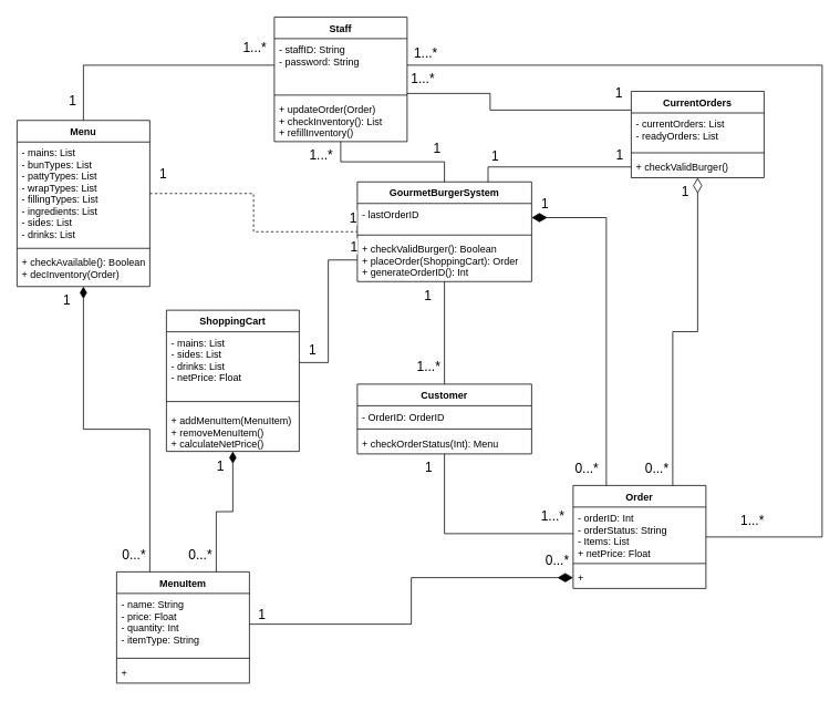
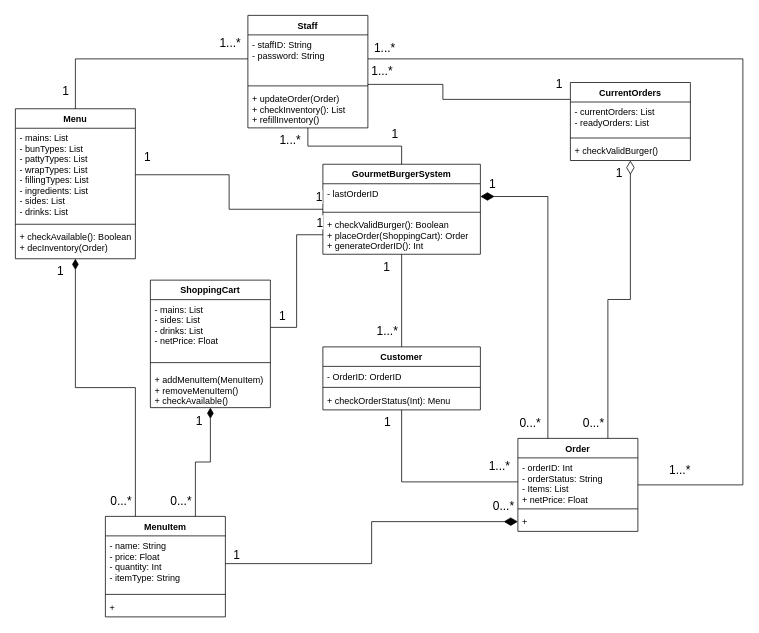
  <mxCell id="0" />
  <mxCell id="1" parent="0" />
  <mxCell id="2" value="Order" style="swimlane;fontStyle=1;align=center;verticalAlign=top;childLayout=stackLayout;horizontal=1;startSize=26;horizontalStack=0;resizeParent=1;resizeParentMax=0;resizeLast=0;collapsible=1;marginBottom=0;" vertex="1" parent="1"><mxGeometry x="690" y="584" width="160" height="124" as="geometry"><mxRectangle x="810" y="415" width="60" height="26" as="alternateBounds" /></mxGeometry></mxCell>
  <mxCell id="3" value="- orderID: Int&#10;- orderStatus: String&#10;- Items: List &#10;+ netPrice: Float&#10;" style="text;strokeColor=none;fillColor=none;align=left;verticalAlign=top;spacingLeft=4;spacingRight=4;overflow=hidden;rotatable=0;points=[[0,0.5],[1,0.5]];portConstraint=eastwest;" vertex="1" parent="2"><mxGeometry y="26" width="160" height="64" as="geometry" /></mxCell>
  <mxCell id="4" value="" style="line;strokeWidth=1;fillColor=none;align=left;verticalAlign=middle;spacingTop=-1;spacingLeft=3;spacingRight=3;rotatable=0;labelPosition=right;points=[];portConstraint=eastwest;" vertex="1" parent="2"><mxGeometry y="90" width="160" height="8" as="geometry" /></mxCell>
  <mxCell id="5" value="+" style="text;strokeColor=none;fillColor=none;align=left;verticalAlign=top;spacingLeft=4;spacingRight=4;overflow=hidden;rotatable=0;points=[[0,0.5],[1,0.5]];portConstraint=eastwest;" vertex="1" parent="2"><mxGeometry y="98" width="160" height="26" as="geometry" /></mxCell>
  <mxCell id="6" value="ShoppingCart" style="swimlane;fontStyle=1;align=center;verticalAlign=top;childLayout=stackLayout;horizontal=1;startSize=26;horizontalStack=0;resizeParent=1;resizeParentMax=0;resizeLast=0;collapsible=1;marginBottom=0;" vertex="1" parent="1"><mxGeometry x="200" y="373" width="160" height="170" as="geometry"><mxRectangle x="230" y="140" width="110" height="26" as="alternateBounds" /></mxGeometry></mxCell>
  <mxCell id="7" value="- mains: List&#10;- sides: List&#10;- drinks: List&#10;- netPrice: Float&#10;" style="text;strokeColor=none;fillColor=none;align=left;verticalAlign=top;spacingLeft=4;spacingRight=4;overflow=hidden;rotatable=0;points=[[0,0.5],[1,0.5]];portConstraint=eastwest;" vertex="1" parent="6"><mxGeometry y="26" width="160" height="74" as="geometry" /></mxCell>
  <mxCell id="8" value="" style="line;strokeWidth=1;fillColor=none;align=left;verticalAlign=middle;spacingTop=-1;spacingLeft=3;spacingRight=3;rotatable=0;labelPosition=right;points=[];portConstraint=eastwest;" vertex="1" parent="6"><mxGeometry y="100" width="160" height="20" as="geometry" /></mxCell>
- <mxCell id="9" value="+ addMenuItem(MenuItem)&#10;+ removeMenuItem()&#10;+ calculateNetPrice()&#10;" style="text;strokeColor=none;fillColor=none;align=left;verticalAlign=top;spacingLeft=4;spacingRight=4;overflow=hidden;rotatable=0;points=[[0,0.5],[1,0.5]];portConstraint=eastwest;" vertex="1" parent="6"><mxGeometry y="120" width="160" height="50" as="geometry" /></mxCell>
+ <mxCell id="9" value="+ addMenuItem(MenuItem)&#10;+ removeMenuItem()&#10;+ checkAvailable()&#10;" style="text;strokeColor=none;fillColor=none;align=left;verticalAlign=top;spacingLeft=4;spacingRight=4;overflow=hidden;rotatable=0;points=[[0,0.5],[1,0.5]];portConstraint=eastwest;" vertex="1" parent="6"><mxGeometry y="120" width="160" height="50" as="geometry" /></mxCell>
  <mxCell id="10" value="GourmetBurgerSystem" style="swimlane;fontStyle=1;align=center;verticalAlign=top;childLayout=stackLayout;horizontal=1;startSize=26;horizontalStack=0;resizeParent=1;resizeParentMax=0;resizeLast=0;collapsible=1;marginBottom=0;" vertex="1" parent="1"><mxGeometry x="430" y="218.5" width="210" height="120" as="geometry"><mxRectangle x="720" y="63" width="160" height="26" as="alternateBounds" /></mxGeometry></mxCell>
  <mxCell id="11" value="- lastOrderID" style="text;strokeColor=none;fillColor=none;align=left;verticalAlign=top;spacingLeft=4;spacingRight=4;overflow=hidden;rotatable=0;points=[[0,0.5],[1,0.5]];portConstraint=eastwest;" vertex="1" parent="10"><mxGeometry y="26" width="210" height="34" as="geometry" /></mxCell>
  <mxCell id="12" value="" style="line;strokeWidth=1;fillColor=none;align=left;verticalAlign=middle;spacingTop=-1;spacingLeft=3;spacingRight=3;rotatable=0;labelPosition=right;points=[];portConstraint=eastwest;" vertex="1" parent="10"><mxGeometry y="60" width="210" height="8" as="geometry" /></mxCell>
  <mxCell id="13" value="+ checkValidBurger(): Boolean&#10;+ placeOrder(ShoppingCart): Order&#10;+ generateOrderID(): Int&#10;&#10;" style="text;strokeColor=none;fillColor=none;align=left;verticalAlign=top;spacingLeft=4;spacingRight=4;overflow=hidden;rotatable=0;points=[[0,0.5],[1,0.5]];portConstraint=eastwest;" vertex="1" parent="10"><mxGeometry y="68" width="210" height="52" as="geometry" /></mxCell>
  <mxCell id="14" value="CurrentOrders" style="swimlane;fontStyle=1;align=center;verticalAlign=top;childLayout=stackLayout;horizontal=1;startSize=26;horizontalStack=0;resizeParent=1;resizeParentMax=0;resizeLast=0;collapsible=1;marginBottom=0;" vertex="1" parent="1"><mxGeometry x="760" y="109.5" width="160" height="104" as="geometry"><mxRectangle x="950" y="5" width="110" height="26" as="alternateBounds" /></mxGeometry></mxCell>
  <mxCell id="15" value="- currentOrders: List&#10;- readyOrders: List&#10;" style="text;strokeColor=none;fillColor=none;align=left;verticalAlign=top;spacingLeft=4;spacingRight=4;overflow=hidden;rotatable=0;points=[[0,0.5],[1,0.5]];portConstraint=eastwest;" vertex="1" parent="14"><mxGeometry y="26" width="160" height="44" as="geometry" /></mxCell>
  <mxCell id="16" value="" style="line;strokeWidth=1;fillColor=none;align=left;verticalAlign=middle;spacingTop=-1;spacingLeft=3;spacingRight=3;rotatable=0;labelPosition=right;points=[];portConstraint=eastwest;" vertex="1" parent="14"><mxGeometry y="70" width="160" height="8" as="geometry" /></mxCell>
  <mxCell id="17" value="+ checkValidBurger()" style="text;strokeColor=none;fillColor=none;align=left;verticalAlign=top;spacingLeft=4;spacingRight=4;overflow=hidden;rotatable=0;points=[[0,0.5],[1,0.5]];portConstraint=eastwest;" vertex="1" parent="14"><mxGeometry y="78" width="160" height="26" as="geometry" /></mxCell>
  <mxCell id="18" value="Staff" style="swimlane;fontStyle=1;align=center;verticalAlign=top;childLayout=stackLayout;horizontal=1;startSize=26;horizontalStack=0;resizeParent=1;resizeParentMax=0;resizeLast=0;collapsible=1;marginBottom=0;" vertex="1" parent="1"><mxGeometry x="330" y="20" width="160" height="150" as="geometry"><mxRectangle x="840" y="122" width="60" height="26" as="alternateBounds" /></mxGeometry></mxCell>
  <mxCell id="19" value="- staffID: String&#10;- password: String&#10;" style="text;strokeColor=none;fillColor=none;align=left;verticalAlign=top;spacingLeft=4;spacingRight=4;overflow=hidden;rotatable=0;points=[[0,0.5],[1,0.5]];portConstraint=eastwest;" vertex="1" parent="18"><mxGeometry y="26" width="160" height="64" as="geometry" /></mxCell>
  <mxCell id="20" value="" style="line;strokeWidth=1;fillColor=none;align=left;verticalAlign=middle;spacingTop=-1;spacingLeft=3;spacingRight=3;rotatable=0;labelPosition=right;points=[];portConstraint=eastwest;" vertex="1" parent="18"><mxGeometry y="90" width="160" height="8" as="geometry" /></mxCell>
  <mxCell id="21" value="+ updateOrder(Order)&#10;+ checkInventory(): List&#10;+ refillInventory()" style="text;strokeColor=none;fillColor=none;align=left;verticalAlign=top;spacingLeft=4;spacingRight=4;overflow=hidden;rotatable=0;points=[[0,0.5],[1,0.5]];portConstraint=eastwest;" vertex="1" parent="18"><mxGeometry y="98" width="160" height="52" as="geometry" /></mxCell>
  <mxCell id="22" value="Customer" style="swimlane;fontStyle=1;align=center;verticalAlign=top;childLayout=stackLayout;horizontal=1;startSize=26;horizontalStack=0;resizeParent=1;resizeParentMax=0;resizeLast=0;collapsible=1;marginBottom=0;" vertex="1" parent="1"><mxGeometry x="430" y="462" width="210" height="84" as="geometry"><mxRectangle x="470" y="367" width="80" height="26" as="alternateBounds" /></mxGeometry></mxCell>
  <mxCell id="23" value="- OrderID: OrderID" style="text;strokeColor=none;fillColor=none;align=left;verticalAlign=top;spacingLeft=4;spacingRight=4;overflow=hidden;rotatable=0;points=[[0,0.5],[1,0.5]];portConstraint=eastwest;" vertex="1" parent="22"><mxGeometry y="26" width="210" height="24" as="geometry" /></mxCell>
  <mxCell id="24" value="" style="line;strokeWidth=1;fillColor=none;align=left;verticalAlign=middle;spacingTop=-1;spacingLeft=3;spacingRight=3;rotatable=0;labelPosition=right;points=[];portConstraint=eastwest;" vertex="1" parent="22"><mxGeometry y="50" width="210" height="8" as="geometry" /></mxCell>
  <mxCell id="25" value="+ checkOrderStatus(Int): Menu" style="text;strokeColor=none;fillColor=none;align=left;verticalAlign=top;spacingLeft=4;spacingRight=4;overflow=hidden;rotatable=0;points=[[0,0.5],[1,0.5]];portConstraint=eastwest;" vertex="1" parent="22"><mxGeometry y="58" width="210" height="26" as="geometry" /></mxCell>
  <mxCell id="26" value="MenuItem" style="swimlane;fontStyle=1;align=center;verticalAlign=top;childLayout=stackLayout;horizontal=1;startSize=26;horizontalStack=0;resizeParent=1;resizeParentMax=0;resizeLast=0;collapsible=1;marginBottom=0;" vertex="1" parent="1"><mxGeometry x="140" y="688" width="160" height="134" as="geometry"><mxRectangle x="118" y="302" width="90" height="26" as="alternateBounds" /></mxGeometry></mxCell>
  <mxCell id="27" value="- name: String&#10;- price: Float&#10;- quantity: Int&#10;- itemType: String&#10;" style="text;strokeColor=none;fillColor=none;align=left;verticalAlign=top;spacingLeft=4;spacingRight=4;overflow=hidden;rotatable=0;points=[[0,0.5],[1,0.5]];portConstraint=eastwest;" vertex="1" parent="26"><mxGeometry y="26" width="160" height="74" as="geometry" /></mxCell>
  <mxCell id="28" value="" style="line;strokeWidth=1;fillColor=none;align=left;verticalAlign=middle;spacingTop=-1;spacingLeft=3;spacingRight=3;rotatable=0;labelPosition=right;points=[];portConstraint=eastwest;" vertex="1" parent="26"><mxGeometry y="100" width="160" height="8" as="geometry" /></mxCell>
  <mxCell id="29" value="+" style="text;strokeColor=none;fillColor=none;align=left;verticalAlign=top;spacingLeft=4;spacingRight=4;overflow=hidden;rotatable=0;points=[[0,0.5],[1,0.5]];portConstraint=eastwest;" vertex="1" parent="26"><mxGeometry y="108" width="160" height="26" as="geometry" /></mxCell>
  <mxCell id="30" value="" style="endArrow=none;html=1;endSize=12;startArrow=none;startSize=14;startFill=0;edgeStyle=orthogonalEdgeStyle;strokeWidth=1;rounded=0;endFill=0;" edge="1" parent="1" source="22" target="10"><mxGeometry relative="1" as="geometry"><mxPoint x="340" y="478.5" as="sourcePoint" /><mxPoint x="500" y="478.5" as="targetPoint" /></mxGeometry></mxCell>
  <mxCell id="31" value="1...*" style="resizable=0;html=1;align=left;verticalAlign=top;labelBackgroundColor=#ffffff;fontSize=16;" connectable="0" vertex="1" parent="30"><mxGeometry x="-1" relative="1" as="geometry"><mxPoint x="-35" y="-37" as="offset" /></mxGeometry></mxCell>
  <mxCell id="32" value="1" style="resizable=0;html=1;align=right;verticalAlign=top;labelBackgroundColor=#ffffff;fontSize=16;" connectable="0" vertex="1" parent="30"><mxGeometry x="1" relative="1" as="geometry"><mxPoint x="-15" y="0.5" as="offset" /></mxGeometry></mxCell>
  <mxCell id="33" value="" style="endArrow=none;html=1;endSize=12;startArrow=none;startSize=14;startFill=0;edgeStyle=orthogonalEdgeStyle;strokeWidth=1;rounded=0;endFill=0;" edge="1" parent="1" source="22" target="3"><mxGeometry relative="1" as="geometry"><mxPoint x="425" y="529" as="sourcePoint" /><mxPoint x="545" y="388.5" as="targetPoint" /></mxGeometry></mxCell>
  <mxCell id="34" value="1" style="resizable=0;html=1;align=left;verticalAlign=top;labelBackgroundColor=#ffffff;fontSize=16;" connectable="0" vertex="1" parent="33"><mxGeometry x="-1" relative="1" as="geometry"><mxPoint x="-25.5" as="offset" /></mxGeometry></mxCell>
  <mxCell id="35" value="1...*" style="resizable=0;html=1;align=right;verticalAlign=top;labelBackgroundColor=#ffffff;fontSize=16;" connectable="0" vertex="1" parent="33"><mxGeometry x="1" relative="1" as="geometry"><mxPoint x="-10" y="-38" as="offset" /></mxGeometry></mxCell>
- <mxCell id="36" value="" style="endArrow=none;html=1;endSize=12;startArrow=none;startSize=14;startFill=0;edgeStyle=orthogonalEdgeStyle;strokeWidth=1;rounded=0;endFill=0;exitX=1;exitY=0.5;exitDx=0;exitDy=0;dashed=1;" edge="1" parent="1" source="40" target="10"><mxGeometry relative="1" as="geometry"><mxPoint x="220" y="232" as="sourcePoint" /><mxPoint x="330" y="338.5" as="targetPoint" /></mxGeometry></mxCell>
+ <mxCell id="36" value="" style="endArrow=none;html=1;endSize=12;startArrow=none;startSize=14;startFill=0;edgeStyle=orthogonalEdgeStyle;strokeWidth=1;rounded=0;endFill=0;exitX=1;exitY=0.5;exitDx=0;exitDy=0;" edge="1" parent="1" source="40" target="10"><mxGeometry relative="1" as="geometry"><mxPoint x="220" y="232" as="sourcePoint" /><mxPoint x="330" y="338.5" as="targetPoint" /></mxGeometry></mxCell>
  <mxCell id="37" value="1" style="resizable=0;html=1;align=left;verticalAlign=top;labelBackgroundColor=#ffffff;fontSize=16;" connectable="0" vertex="1" parent="36"><mxGeometry x="-1" relative="1" as="geometry"><mxPoint x="10" y="-40" as="offset" /></mxGeometry></mxCell>
  <mxCell id="38" value="1" style="resizable=0;html=1;align=right;verticalAlign=top;labelBackgroundColor=#ffffff;fontSize=16;" connectable="0" vertex="1" parent="36"><mxGeometry x="1" relative="1" as="geometry"><mxPoint y="-32.5" as="offset" /></mxGeometry></mxCell>
  <mxCell id="39" value="Menu" style="swimlane;fontStyle=1;align=center;verticalAlign=top;childLayout=stackLayout;horizontal=1;startSize=26;horizontalStack=0;resizeParent=1;resizeParentMax=0;resizeLast=0;collapsible=1;marginBottom=0;" vertex="1" parent="1"><mxGeometry x="20" y="144.5" width="160" height="200" as="geometry"><mxRectangle x="118" y="302" width="90" height="26" as="alternateBounds" /></mxGeometry></mxCell>
  <mxCell id="40" value="- mains: List&#10;- bunTypes: List&#10;- pattyTypes: List&#10;- wrapTypes: List&#10;- fillingTypes: List&#10;- ingredients: List&#10;- sides: List&#10;- drinks: List&#10;&#10;" style="text;strokeColor=none;fillColor=none;align=left;verticalAlign=top;spacingLeft=4;spacingRight=4;overflow=hidden;rotatable=0;points=[[0,0.5],[1,0.5]];portConstraint=eastwest;" vertex="1" parent="39"><mxGeometry y="26" width="160" height="124" as="geometry" /></mxCell>
  <mxCell id="41" value="" style="line;strokeWidth=1;fillColor=none;align=left;verticalAlign=middle;spacingTop=-1;spacingLeft=3;spacingRight=3;rotatable=0;labelPosition=right;points=[];portConstraint=eastwest;" vertex="1" parent="39"><mxGeometry y="150" width="160" height="8" as="geometry" /></mxCell>
  <mxCell id="42" value="+ checkAvailable(): Boolean&#10;+ decInventory(Order)&#10;" style="text;strokeColor=none;fillColor=none;align=left;verticalAlign=top;spacingLeft=4;spacingRight=4;overflow=hidden;rotatable=0;points=[[0,0.5],[1,0.5]];portConstraint=eastwest;" vertex="1" parent="39"><mxGeometry y="158" width="160" height="42" as="geometry" /></mxCell>
  <mxCell id="43" value="" style="endArrow=none;html=1;endSize=12;startArrow=none;startSize=14;startFill=0;edgeStyle=orthogonalEdgeStyle;strokeWidth=1;rounded=0;endFill=0;" edge="1" parent="1" source="7" target="13"><mxGeometry relative="1" as="geometry"><mxPoint x="179.647" y="260.529" as="sourcePoint" /><mxPoint x="260" y="175.824" as="targetPoint" /></mxGeometry></mxCell>
  <mxCell id="44" value="1" style="resizable=0;html=1;align=left;verticalAlign=top;labelBackgroundColor=#ffffff;fontSize=16;" connectable="0" vertex="1" parent="43"><mxGeometry x="-1" relative="1" as="geometry"><mxPoint x="10" y="-32" as="offset" /></mxGeometry></mxCell>
  <mxCell id="45" value="1" style="resizable=0;html=1;align=right;verticalAlign=top;labelBackgroundColor=#ffffff;fontSize=16;" connectable="0" vertex="1" parent="43"><mxGeometry x="1" relative="1" as="geometry"><mxPoint y="-32.5" as="offset" /></mxGeometry></mxCell>
  <mxCell id="46" value="" style="endArrow=none;html=1;endSize=12;startArrow=none;startSize=14;startFill=0;edgeStyle=orthogonalEdgeStyle;strokeWidth=1;rounded=0;endFill=0;exitX=0.5;exitY=0;exitDx=0;exitDy=0;" edge="1" parent="1" source="39" target="19"><mxGeometry relative="1" as="geometry"><mxPoint x="170.029" y="309" as="sourcePoint" /><mxPoint x="324.5" y="404.529" as="targetPoint" /></mxGeometry></mxCell>
  <mxCell id="47" value="1" style="resizable=0;html=1;align=left;verticalAlign=top;labelBackgroundColor=#ffffff;fontSize=16;" connectable="0" vertex="1" parent="46"><mxGeometry x="-1" relative="1" as="geometry"><mxPoint x="-19.5" y="-39.5" as="offset" /></mxGeometry></mxCell>
  <mxCell id="48" value="1...*" style="resizable=0;html=1;align=right;verticalAlign=top;labelBackgroundColor=#ffffff;fontSize=16;" connectable="0" vertex="1" parent="46"><mxGeometry x="1" relative="1" as="geometry"><mxPoint x="-10" y="-38" as="offset" /></mxGeometry></mxCell>
  <mxCell id="49" value="" style="endArrow=diamondThin;html=1;endSize=12;startArrow=none;startSize=16;startFill=0;edgeStyle=orthogonalEdgeStyle;strokeWidth=1;rounded=0;endFill=1;exitX=0.75;exitY=0;exitDx=0;exitDy=0;" edge="1" parent="1" source="26" target="6"><mxGeometry relative="1" as="geometry"><mxPoint x="40" y="488" as="sourcePoint" /><mxPoint x="40" y="404.5" as="targetPoint" /></mxGeometry></mxCell>
  <mxCell id="50" value="0...*" style="resizable=0;html=1;align=left;verticalAlign=top;labelBackgroundColor=#ffffff;fontSize=16;" connectable="0" vertex="1" parent="49"><mxGeometry x="-1" relative="1" as="geometry"><mxPoint x="-35" y="-37" as="offset" /></mxGeometry></mxCell>
  <mxCell id="51" value="1" style="resizable=0;html=1;align=right;verticalAlign=top;labelBackgroundColor=#ffffff;fontSize=16;" connectable="0" vertex="1" parent="49"><mxGeometry x="1" relative="1" as="geometry"><mxPoint x="-10" y="0.5" as="offset" /></mxGeometry></mxCell>
  <mxCell id="52" value="" style="endArrow=diamondThin;html=1;endSize=12;startArrow=none;startSize=16;startFill=0;edgeStyle=orthogonalEdgeStyle;strokeWidth=1;rounded=0;endFill=1;exitX=0.25;exitY=0;exitDx=0;exitDy=0;" edge="1" parent="1" source="26" target="39"><mxGeometry relative="1" as="geometry"><mxPoint x="-30" y="652" as="sourcePoint" /><mxPoint x="90" y="236.235" as="targetPoint" /></mxGeometry></mxCell>
  <mxCell id="53" value="0...*" style="resizable=0;html=1;align=left;verticalAlign=top;labelBackgroundColor=#ffffff;fontSize=16;" connectable="0" vertex="1" parent="52"><mxGeometry x="-1" relative="1" as="geometry"><mxPoint x="-35" y="-37" as="offset" /></mxGeometry></mxCell>
  <mxCell id="54" value="1" style="resizable=0;html=1;align=right;verticalAlign=top;labelBackgroundColor=#ffffff;fontSize=16;" connectable="0" vertex="1" parent="52"><mxGeometry x="1" relative="1" as="geometry"><mxPoint x="-15" y="0.5" as="offset" /></mxGeometry></mxCell>
  <mxCell id="55" value="" style="endArrow=none;html=1;endSize=12;startArrow=diamondThin;startSize=16;startFill=1;edgeStyle=orthogonalEdgeStyle;strokeWidth=1;rounded=0;endFill=0;exitX=0;exitY=0.5;exitDx=0;exitDy=0;entryX=1;entryY=0.5;entryDx=0;entryDy=0;" edge="1" parent="1" source="5" target="27"><mxGeometry relative="1" as="geometry"><mxPoint x="270.235" y="698.588" as="sourcePoint" /><mxPoint x="319.647" y="572" as="targetPoint" /></mxGeometry></mxCell>
  <mxCell id="56" value="0...*" style="resizable=0;html=1;align=left;verticalAlign=top;labelBackgroundColor=#ffffff;fontSize=16;" connectable="0" vertex="1" parent="55"><mxGeometry x="-1" relative="1" as="geometry"><mxPoint x="-35" y="-37" as="offset" /></mxGeometry></mxCell>
  <mxCell id="57" value="1" style="resizable=0;html=1;align=right;verticalAlign=top;labelBackgroundColor=#ffffff;fontSize=16;" connectable="0" vertex="1" parent="55"><mxGeometry x="1" relative="1" as="geometry"><mxPoint x="20" y="-28" as="offset" /></mxGeometry></mxCell>
  <mxCell id="58" value="" style="endArrow=none;html=1;endSize=12;startArrow=diamondThin;startSize=16;startFill=1;edgeStyle=orthogonalEdgeStyle;strokeWidth=1;rounded=0;endFill=0;exitX=1;exitY=0.5;exitDx=0;exitDy=0;entryX=0.25;entryY=0;entryDx=0;entryDy=0;" edge="1" parent="1" source="11" target="2"><mxGeometry relative="1" as="geometry"><mxPoint x="270.235" y="698.588" as="sourcePoint" /><mxPoint x="319.647" y="572" as="targetPoint" /></mxGeometry></mxCell>
  <mxCell id="59" value="1" style="resizable=0;html=1;align=left;verticalAlign=top;labelBackgroundColor=#ffffff;fontSize=16;" connectable="0" vertex="1" parent="58"><mxGeometry x="-1" relative="1" as="geometry"><mxPoint x="10" y="-32.5" as="offset" /></mxGeometry></mxCell>
  <mxCell id="60" value="0...*" style="resizable=0;html=1;align=right;verticalAlign=top;labelBackgroundColor=#ffffff;fontSize=16;" connectable="0" vertex="1" parent="58"><mxGeometry x="1" relative="1" as="geometry"><mxPoint x="-9.5" y="-38" as="offset" /></mxGeometry></mxCell>
  <mxCell id="61" value="" style="endArrow=none;html=1;endSize=12;startArrow=none;startSize=14;startFill=0;edgeStyle=orthogonalEdgeStyle;strokeWidth=1;rounded=0;endFill=0;entryX=1;entryY=0.5;entryDx=0;entryDy=0;" edge="1" parent="1" source="2" target="19"><mxGeometry relative="1" as="geometry"><mxPoint x="730" y="260.5" as="sourcePoint" /><mxPoint x="530" y="78" as="targetPoint" /><Array as="points"><mxPoint x="990" y="646" /><mxPoint x="990" y="78" /></Array></mxGeometry></mxCell>
  <mxCell id="62" value="1...*" style="resizable=0;html=1;align=left;verticalAlign=top;labelBackgroundColor=#ffffff;fontSize=16;" connectable="0" vertex="1" parent="61"><mxGeometry x="-1" relative="1" as="geometry"><mxPoint x="40" y="-36" as="offset" /></mxGeometry></mxCell>
  <mxCell id="63" value="1...*" style="resizable=0;html=1;align=right;verticalAlign=top;labelBackgroundColor=#ffffff;fontSize=16;" connectable="0" vertex="1" parent="61"><mxGeometry x="1" relative="1" as="geometry"><mxPoint x="36.5" y="-31" as="offset" /></mxGeometry></mxCell>
- <mxCell id="64" value="" style="endArrow=none;html=1;endSize=12;startArrow=none;startSize=14;startFill=0;edgeStyle=orthogonalEdgeStyle;strokeWidth=1;rounded=0;endFill=0;exitX=0.75;exitY=0;exitDx=0;exitDy=0;" edge="1" parent="1" source="10" target="17"><mxGeometry relative="1" as="geometry"><mxPoint x="680" y="72" as="sourcePoint" /><mxPoint x="760" y="-60.941" as="targetPoint" /></mxGeometry></mxCell>
- <mxCell id="65" value="1" style="resizable=0;html=1;align=left;verticalAlign=top;labelBackgroundColor=#ffffff;fontSize=16;" connectable="0" vertex="1" parent="64"><mxGeometry x="-1" relative="1" as="geometry"><mxPoint x="2.5" y="-48" as="offset" /></mxGeometry></mxCell>
- <mxCell id="66" value="1" style="resizable=0;html=1;align=right;verticalAlign=top;labelBackgroundColor=#ffffff;fontSize=16;" connectable="0" vertex="1" parent="64"><mxGeometry x="1" relative="1" as="geometry"><mxPoint x="-10" y="-30.5" as="offset" /></mxGeometry></mxCell>
  <mxCell id="67" value="" style="endArrow=none;html=1;endSize=12;startArrow=none;startSize=14;startFill=0;strokeWidth=1;rounded=0;endFill=0;exitX=0.5;exitY=0;exitDx=0;exitDy=0;edgeStyle=orthogonalEdgeStyle;" edge="1" parent="1" source="10" target="18"><mxGeometry relative="1" as="geometry"><mxPoint x="597.294" y="228" as="sourcePoint" /><mxPoint x="550" y="102" as="targetPoint" /></mxGeometry></mxCell>
  <mxCell id="68" value="1" style="resizable=0;html=1;align=left;verticalAlign=top;labelBackgroundColor=#ffffff;fontSize=16;" connectable="0" vertex="1" parent="67"><mxGeometry x="-1" relative="1" as="geometry"><mxPoint x="-15.5" y="-56.5" as="offset" /></mxGeometry></mxCell>
  <mxCell id="69" value="1...*" style="resizable=0;html=1;align=right;verticalAlign=top;labelBackgroundColor=#ffffff;fontSize=16;" connectable="0" vertex="1" parent="67"><mxGeometry x="1" relative="1" as="geometry"><mxPoint x="-9.5" y="0.5" as="offset" /></mxGeometry></mxCell>
  <mxCell id="70" value="" style="endArrow=none;html=1;endSize=12;startArrow=none;startSize=14;startFill=0;edgeStyle=orthogonalEdgeStyle;strokeWidth=1;rounded=0;endFill=0;" edge="1" parent="1" source="18" target="14"><mxGeometry relative="1" as="geometry"><mxPoint x="1050" y="182" as="sourcePoint" /><mxPoint x="1050" y="58.5" as="targetPoint" /><Array as="points"><mxPoint x="590" y="112" /><mxPoint x="590" y="132" /></Array></mxGeometry></mxCell>
  <mxCell id="71" value="1...*" style="resizable=0;html=1;align=left;verticalAlign=top;labelBackgroundColor=#ffffff;fontSize=16;" connectable="0" vertex="1" parent="70"><mxGeometry x="-1" relative="1" as="geometry"><mxPoint x="3" y="-34" as="offset" /></mxGeometry></mxCell>
  <mxCell id="72" value="1" style="resizable=0;html=1;align=right;verticalAlign=top;labelBackgroundColor=#ffffff;fontSize=16;" connectable="0" vertex="1" parent="70"><mxGeometry x="1" relative="1" as="geometry"><mxPoint x="-10.5" y="-37" as="offset" /></mxGeometry></mxCell>
  <mxCell id="73" value="" style="endArrow=diamondThin;html=1;endSize=16;startArrow=none;startSize=16;startFill=0;edgeStyle=orthogonalEdgeStyle;strokeWidth=1;rounded=0;endFill=0;exitX=0.75;exitY=0;exitDx=0;exitDy=0;" edge="1" parent="1" source="2" target="14"><mxGeometry relative="1" as="geometry"><mxPoint x="840" y="462" as="sourcePoint" /><mxPoint x="860" y="316.412" as="targetPoint" /></mxGeometry></mxCell>
  <mxCell id="74" value="0...*" style="resizable=0;html=1;align=left;verticalAlign=top;labelBackgroundColor=#ffffff;fontSize=16;" connectable="0" vertex="1" parent="73"><mxGeometry x="-1" relative="1" as="geometry"><mxPoint x="-35" y="-37" as="offset" /></mxGeometry></mxCell>
  <mxCell id="75" value="1" style="resizable=0;html=1;align=right;verticalAlign=top;labelBackgroundColor=#ffffff;fontSize=16;" connectable="0" vertex="1" parent="73"><mxGeometry x="1" relative="1" as="geometry"><mxPoint x="-10" y="0.5" as="offset" /></mxGeometry></mxCell>
